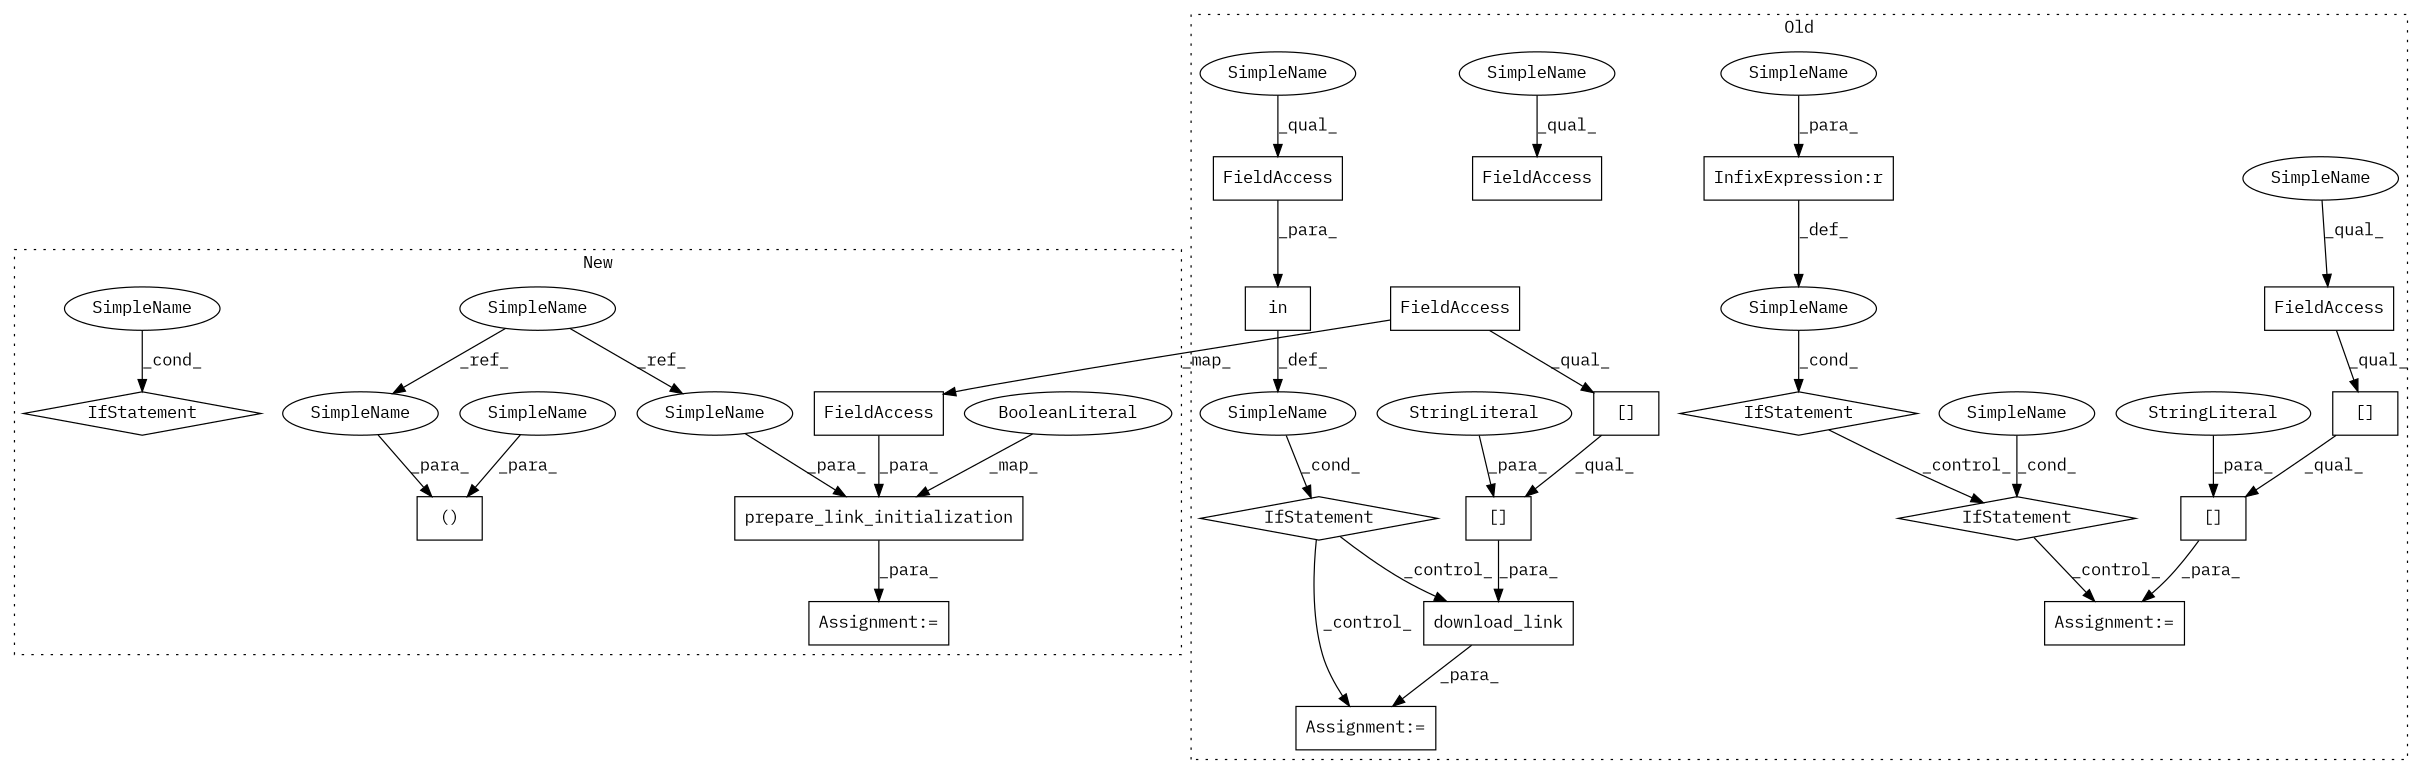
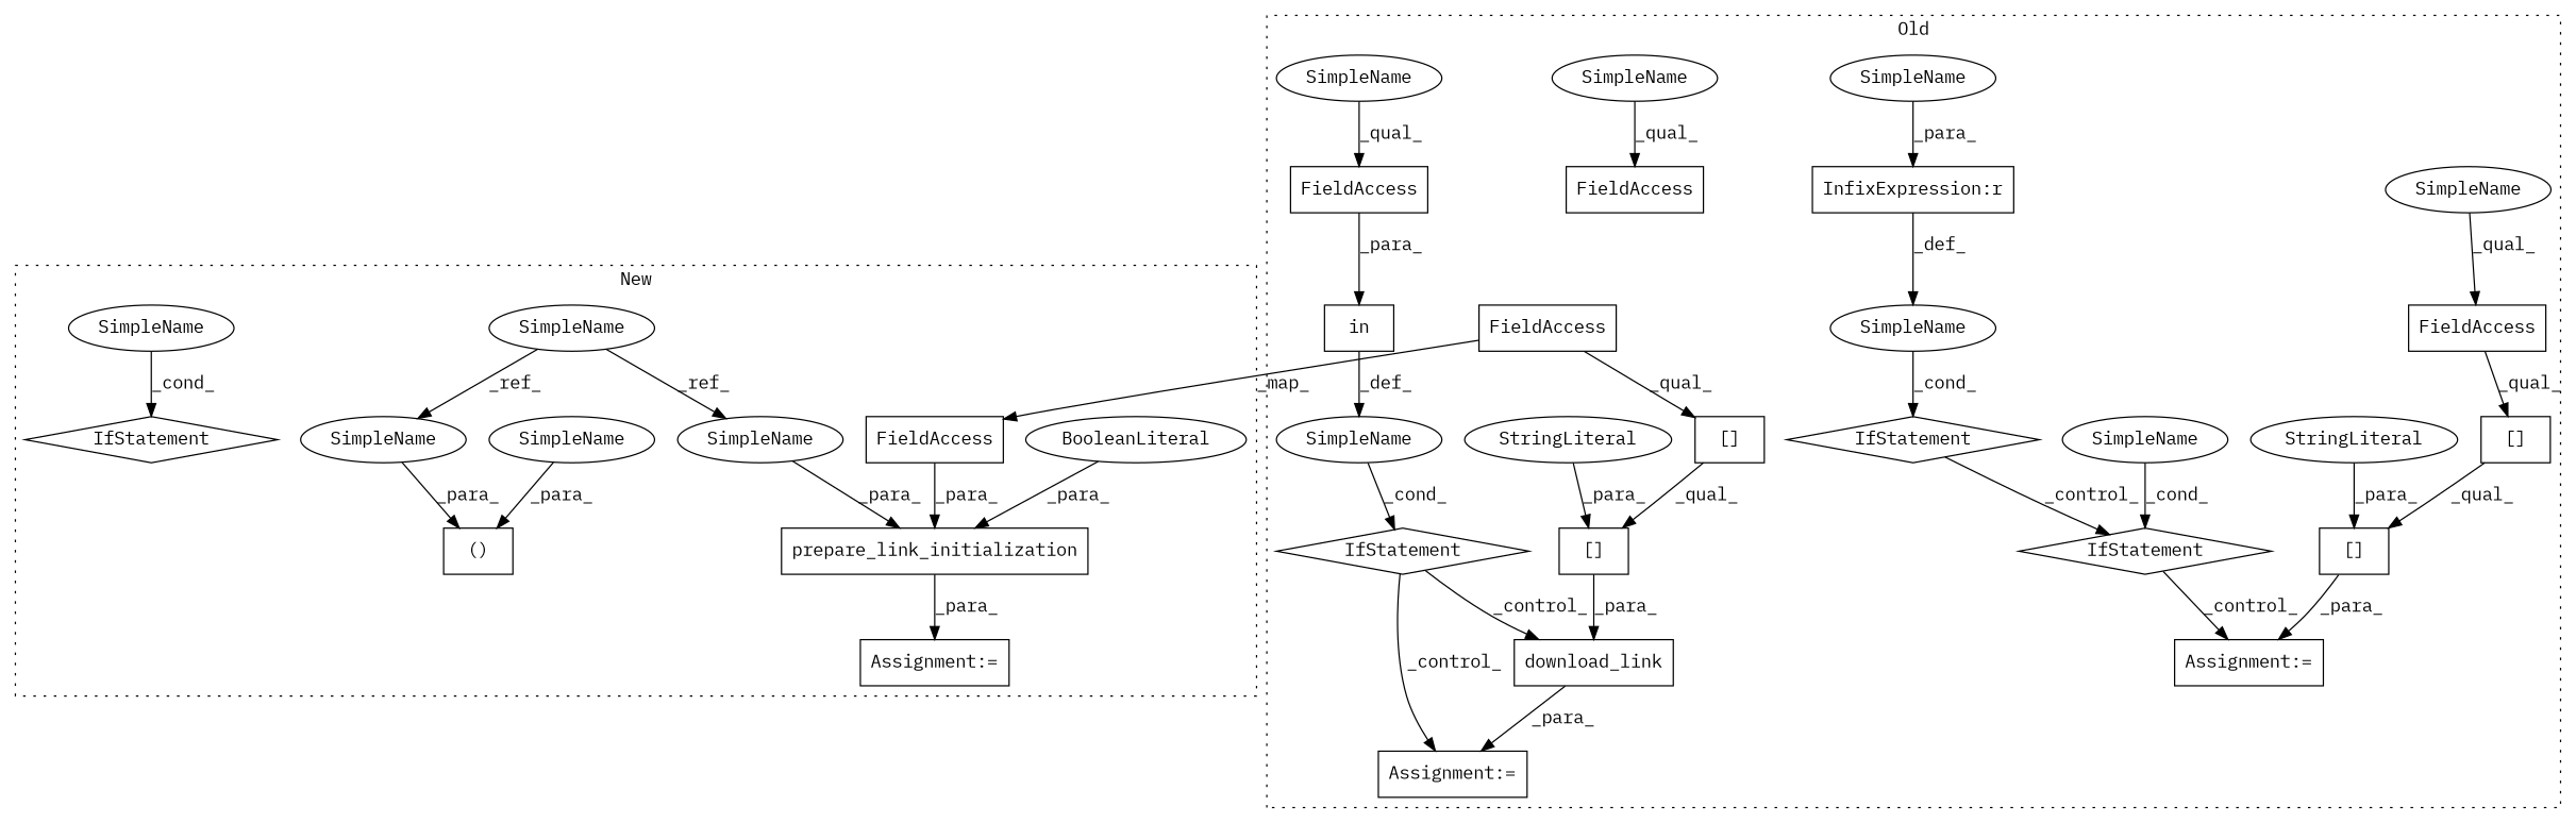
  digraph {
    fontname="IBM Plex Mono"
    node [a=42 fontname="IBM Plex Mono" l=4 shape=box]
    edge [fontname="IBM Plex Mono"]
    n1 [a=32 l="15,1" label=download_link s="2247,2299"]
    n2 [a=2 l="31,1" label="[]" s="2262,2298"]
    n3 [a=105 l=32 label=in s=2198]
    n4 [a=25 l="10,2" label=IfStatement s="2188,2230" shape=diamond]
    n5 [a=2 l="13,1" label="[]" s="2262,2291"]
    n6 [label=SimpleName shape=ellipse l=""]
    n7 [a=45 l=5 label=StringLiteral s=2293 shape=ellipse]
    n8 [a=7 l=1 label="Assignment:=" s=2246]
    n9 [a=22 l=12 label=FieldAccess s=2218]
    n10 [a=22 l=12 label=FieldAccess s=1424]
    n11 [a=2 l="13,1" label="[]" s="1424,1453"]
    n12 [a=22 l=12 label=FieldAccess s=1303]
    n13 [a=2 l="31,1" label="[]" s="1424,1467"]
    n14 [a=45 l=12 label=StringLiteral s=1455 shape=ellipse]
    n15 [a=7 l=1 label="Assignment:=" s=1423]
    n16 [a=27 label="InfixExpression:r" s=1251]
    n17 [label=SimpleName shape=ellipse l=""]
    n18 [a=25 l="4,2" label=IfStatement s="1237,1259" shape=diamond]
    n19 [label=SimpleName shape=ellipse l=""]
    n20 [a=25 l="10,2" label=IfStatement s="1269,1315" shape=diamond]
    n21 [a=22 l=12 label=FieldAccess s=2262]
    n22 [l=10 label=SimpleName s=1241 shape=ellipse]
    n23 [label=SimpleName s=2218 shape=ellipse]
    n24 [label=SimpleName s=1303 shape=ellipse]
    n25 [label=SimpleName s=1424 shape=ellipse]
    n26 [a=25 l="4,2" label=IfStatement s="2050,2058" shape=diamond]
    n27 [a=106 l=27 label="()" s=1271]
    n28 [l=10 label=SimpleName s=1162 shape=ellipse]
    n29 [a=32 l="28,1" label=prepare_link_initialization s="1300,1373"]
    n30 [a=9 label=BooleanLiteral s=1369 shape=ellipse]
    n31 [a=7 l=2 label="Assignment:=" s=1298]
    n32 [a=22 l=12 label=FieldAccess s=1356]
    n33 [l=10 label=SimpleName s=1271 shape=ellipse]
    n34 [l=10 label=SimpleName s=1328 shape=ellipse]
    n35 [label=SimpleName s=2054 shape=ellipse]
    n36 [label=SimpleName s=1294 shape=ellipse]
    subgraph cluster_1 {
      label=Old
      style=dotted
      n1
      n2
      n3
      n4
      n5
      n6
      n7
      n8
      n9
      n10
      n11
      n12
      n13
      n14
      n15
      n16
      n17
      n18
      n19
      n20
      n21
      n22
      n23
      n24
      n25
    }
    subgraph cluster_2 {
      label=New
      style=dotted
      n26
      n27
      n28
      n29
      n30
      n31
      n32
      n33
      n34
      n35
      n36
    }
    n1 -> n8 [label=_para_]
    n2 -> n1 [label=_para_]
    n3 -> n6 [label=_def_]
    n4 -> n1 [label=_control_]
    n4 -> n8 [label=_control_]
    n5 -> n2 [label=_qual_]
    n6 -> n4 [label=_cond_]
    n7 -> n2 [label=_para_]
    n9 -> n3 [label=_para_]
    n10 -> n11 [label=_qual_]
    n11 -> n13 [label=_qual_]
    n13 -> n15 [label=_para_]
    n14 -> n13 [label=_para_]
    n16 -> n17 [label=_def_]
    n17 -> n18 [label=_cond_]
    n18 -> n20 [label=_control_]
    n19 -> n20 [label=_cond_]
    n20 -> n15 [label=_control_]
    n21 -> n5 [label=_qual_]
    n21 -> n32 [label=_map_]
    n22 -> n16 [label=_para_]
    n23 -> n9 [label=_qual_]
    n24 -> n12 [label=_qual_]
    n25 -> n10 [label=_qual_]
    n28 -> n33 [label=_ref_]
    n28 -> n34 [label=_ref_]
    n29 -> n31 [label=_para_]
-   n30 -> n29 [label=_map_]
+   n30 -> n29 [label=_para_]
    n32 -> n29 [label=_para_]
    n33 -> n27 [label=_para_]
    n34 -> n29 [label=_para_]
    n35 -> n26 [label=_cond_]
    n36 -> n27 [label=_para_]
  }
